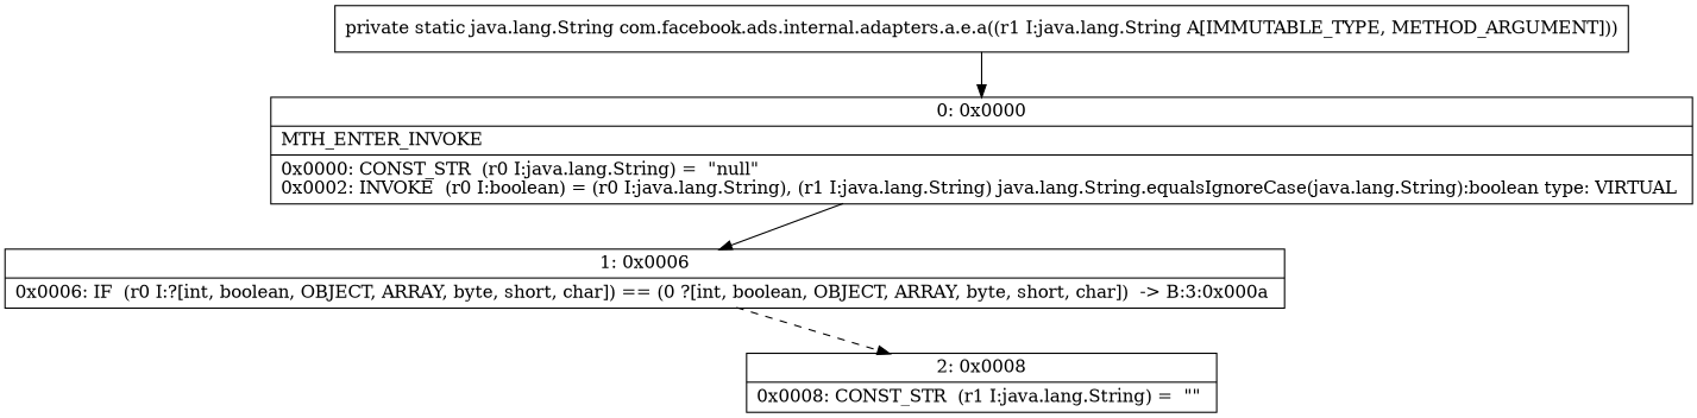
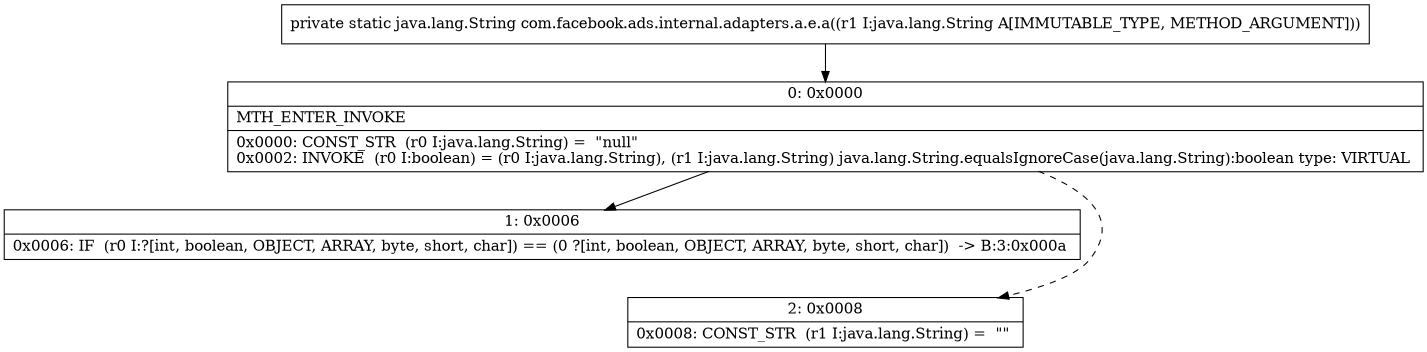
  digraph {
    node [shape=record]
    n1 [label="{0\:\ 0x0000|MTH_ENTER_INVOKE\l|0x0000: CONST_STR  (r0 I:java.lang.String) =  \"null\" \l0x0002: INVOKE  (r0 I:boolean) = (r0 I:java.lang.String), (r1 I:java.lang.String) java.lang.String.equalsIgnoreCase(java.lang.String):boolean type: VIRTUAL \l}"]
    n2 [label="{1\:\ 0x0006|0x0006: IF  (r0 I:?[int, boolean, OBJECT, ARRAY, byte, short, char]) == (0 ?[int, boolean, OBJECT, ARRAY, byte, short, char])  \-\> B:3:0x000a \l}"]
    n3 [label="{2\:\ 0x0008|0x0008: CONST_STR  (r1 I:java.lang.String) =  \"\" \l}"]
    n4 [label="{private static java.lang.String com.facebook.ads.internal.adapters.a.e.a((r1 I:java.lang.String A[IMMUTABLE_TYPE, METHOD_ARGUMENT])) }"]
    n1 -> n2
-   n2 -> n3 [style=dashed]
+   n1 -> n3 [style=dashed]
    n4 -> n1
  }
